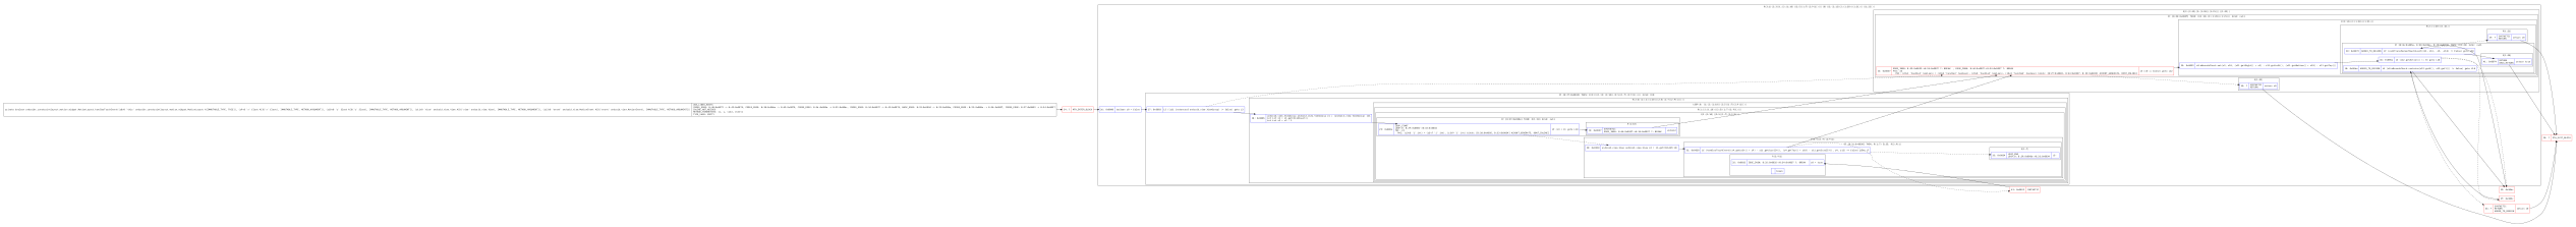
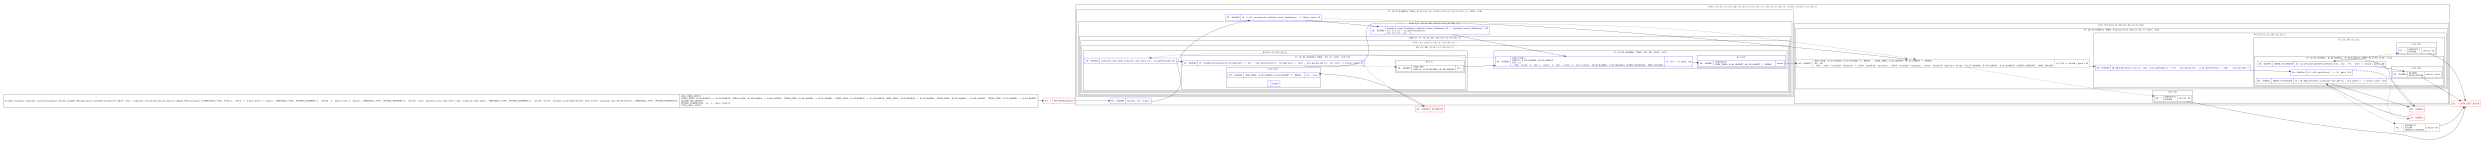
  digraph {
    fontname="IBM Plex Mono"
    rankdir=LR
    node [color=blue fontname="IBM Plex Mono" shape=record]
    edge [fontname="IBM Plex Mono"]
-   n1 [label="{44\:\ 0x0037|SYNTHETIC\lEDGE_INSN: B:44:0x0037\-\>B:34:0x0037 ?: BREAK  \l|android\l}"]
+   n1 [label="{44\:\ 0x0037|SYNTHETIC\lEDGE_INSN: B:44:0x0037\-\>B:34:0x0037 ?: BREAK  \l|break\l}"]
    n2 [label="{29\:\ 0x000e|LOOP_START\lLOOP:0: B:29:0x000e\-\>B:33:0x0034\lPHI: r3 \l  PHI: (r3v8 'i' int) = (r3v7 'i' int), (r3v9 'i' int) binds: [B:28:0x0005, B:33:0x0034] A[DONT_GENERATE, DONT_INLINE]\l|if (r3 \< 0) goto L10\l}"]
    n3 [label="{33\:\ 0x0034|LOOP_END\lLOOP:0: B:29:0x000e\-\>B:33:0x0034\l|r3\-\-\l}"]
    n4 [label="{32\:\ 0x0032|EDGE_INSN: B:32:0x0032\-\>B:34:0x0037 ?: BREAK  \l|r0 = true\l}"]
    n5 [label="{|break\l}"]
    n6 [label="{31\:\ 0x0030|if (handlesTouchEvent((r4.getLeft() + r9) \- r11.getScrollX(), (r4.getTop() + r10) \- r11.getScrollY(), r4, r12) == false) goto L7\l}"]
    n7 [label="{30\:\ 0x0010|android.view.View android.view.View r4 = r1.getChildAt(r3)\l}"]
    n8 [label="{28\:\ 0x0005|android.view.ViewGroup android.view.ViewGroup r1 = (android.view.ViewGroup) r11\lint int r2 = r1.getChildCount()\lint int r3 = r2 \- 1\l}"]
    n9 [label="{27\:\ 0x0003|if ((r11 instanceof android.view.ViewGroup) != false) goto L3\l}"]
    n10 [label="{41\:\ 0x0074|RETURN\lORIG_RETURN\l|return true\l}"]
    n11 [label="{36\:\ 0x005a|if (r12.getAction() != 0) goto L18\l}"]
    n12 [label="{38\:\ 0x006a|ADDED_TO_REGION\l|if (r8.mBoundsCheck.contains(r12.getX(), r12.getY()) != false) goto L18\l}"]
    n13 [label="{40\:\ 0x0072|ADDED_TO_REGION\l|if (callTransformedTouchEvent(r11, r12, \-r9, \-r10) != false) goto L20\l}"]
    n14 [label="{47\:\ ?|SYNTHETIC\lRETURN\l|return r0\l}"]
    n15 [label="{35\:\ 0x0039|r8.mBoundsCheck.set(r9, r10, (r11.getRight() + r9) \- r11.getLeft(), (r11.getBottom() + r10) \- r11.getTop())\l}"]
    n16 [color=red label="{34\:\ 0x0037|EDGE_INSN: B:32:0x0032\-\>B:34:0x0037 ?: BREAK  , EDGE_INSN: B:44:0x0037\-\>B:34:0x0037 ?: BREAK  \lPHI: r0 \l  PHI: (r0v1 'handled' boolean) = (r0v0 'handled' boolean), (r0v0 'handled' boolean), (r0v3 'handled' boolean) binds: [B:27:0x0003, B:44:0x0037, B:32:0x0032] A[DONT_GENERATE, DONT_INLINE]\l|if (r0 == false) goto L12\l}"]
    n17 [label="{45\:\ ?|SYNTHETIC\lRETURN\l|return r0\l}"]
    n18 [label="{26\:\ 0x0000|boolean r0 = false\l}"]
    n19 [color=red label="{43\:\ 0x0032|SYNTHETIC\l}"]
    n20 [color=red label="{25\:\ ?|MTH_EXIT_BLOCK\l}"]
    n21 [color=red label="{37\:\ 0x005c}"]
    n22 [color=red label="{39\:\ 0x006c}"]
    n23 [color=red label="{46\:\ ?|SYNTHETIC\lRETURN\lADDED_TO_REGION\l|return r0\l}"]
    n24 [color=red label="{24\:\ ?|MTH_ENTER_BLOCK\l}"]
    n25 [label="{private boolean androidx.constraintlayout.motion.widget.MotionLayout.handlesTouchEvent((r8v0 'this' androidx.constraintlayout.motion.widget.MotionLayout A[IMMUTABLE_TYPE, THIS]), (r9v0 'x' float A[D('x' float), IMMUTABLE_TYPE, METHOD_ARGUMENT]), (r10v0 'y' float A[D('y' float), IMMUTABLE_TYPE, METHOD_ARGUMENT]), (r11v0 'view' android.view.View A[D('view' android.view.View), IMMUTABLE_TYPE, METHOD_ARGUMENT]), (r12v0 'event' android.view.MotionEvent A[D('event' android.view.MotionEvent), IMMUTABLE_TYPE, METHOD_ARGUMENT]))  | USE_LINES_HINTS\lCROSS_EDGE: B:40:0x0072 \-\> B:42:0x0075, CROSS_EDGE: B:38:0x006a \-\> B:42:0x0075, CROSS_EDGE: B:36:0x005a \-\> B:39:0x006c, CROSS_EDGE: B:34:0x0037 \-\> B:42:0x0075, BACK_EDGE: B:33:0x0034 \-\> B:29:0x000e, CROSS_EDGE: B:29:0x000e \-\> B:34:0x0037, CROSS_EDGE: B:27:0x0003 \-\> B:34:0x0037\lINLINE_NOT_NEEDED\lMETHOD_PARAMETERS: [x, y, view, event]\lTYPE_VARS: EMPTY\l}" color=""]
    subgraph cluster_1 {
      label="R(3:1|(2:3|(1:(2:(1:10)|(2:5|(1:7)(2:9|1)))))(0)|(2:(2:12|(2:(1:20)|(1:21)))|(1:22)))"
      n18
      subgraph cluster_2 {
        label="IF [B:27:0x0003] THEN: R(2:3|(1:(2:(1:10)|(2:5|(1:7)(2:9|1))))) ELSE: R(0)"
        n9
        subgraph cluster_3 {
          label="R(2:3|(1:(2:(1:10)|(2:5|(1:7)(2:9|1)))))"
          n8
          subgraph cluster_4 {
            label="LOOP:0: (1:(2:(1:10)|(2:5|(1:7)(2:9|1))))"
            subgraph cluster_5 {
              label="R(1:(2:(1:10)|(2:5|(1:7)(2:9|1))))"
              subgraph cluster_6 {
                label="R(2:(1:10)|(2:5|(1:7)(2:9|1)))"
                subgraph cluster_7 {
                  label="IF [B:29:0x000e] THEN: R(1:10) ELSE: null"
                  n2
                  subgraph cluster_8 {
                    label="R(1:10)"
                    n1
                  }
                }
                subgraph cluster_9 {
                  label="R(2:5|(1:7)(2:9|1))"
                  n7
                  subgraph cluster_10 {
                    label="IF [B:31:0x0030] THEN: R(1:7) ELSE: R(2:9|1)"
                    n6
                    subgraph cluster_11 {
                      label="R(1:7)"
                      n3
                    }
                    subgraph cluster_12 {
                      label="R(2:9|1)"
                      n4
                      n5
                    }
                  }
                }
              }
            }
          }
        }
        subgraph cluster_13 {
          label="R(0)"
        }
      }
      subgraph cluster_14 {
        label="R(2:(2:12|(2:(1:20)|(1:21)))|(1:22))"
        subgraph cluster_15 {
          label="IF [B:34:0x0037] THEN: R(2:12|(2:(1:20)|(1:21))) ELSE: null"
          n16
          subgraph cluster_16 {
            label="R(2:12|(2:(1:20)|(1:21)))"
            n15
            subgraph cluster_17 {
              label="R(2:(1:20)|(1:21))"
              subgraph cluster_18 {
                label="IF [B:36:0x005a, B:38:0x006a, B:40:0x0072] THEN: R(1:20) ELSE: null"
                n11
                n12
                n13
                subgraph cluster_19 {
                  label="R(1:20)"
                  n10
                }
              }
              subgraph cluster_20 {
                label="R(1:21)"
                n14
              }
            }
          }
        }
        subgraph cluster_21 {
          label="R(1:22)"
          n17
        }
      }
    }
    n1 -> n16
    n2 -> n1
    n2 -> n7 [style=dashed]
+   n3 -> n2
    n6 -> n3 [style=dashed]
    n6 -> n16
    n6 -> n19 [style=dashed]
    n7 -> n6
    n8 -> n2
    n9 -> n8
    n9 -> n16 [style=dashed]
    n10 -> n20
    n11 -> n21 [style=dashed]
    n11 -> n22 [style=dashed]
    n12 -> n22
    n12 -> n23 [style=dashed]
    n13 -> n10
    n13 -> n14 [style=dashed]
    n14 -> n20
    n15 -> n11
    n16 -> n15
    n16 -> n17 [style=dashed]
    n17 -> n20
    n18 -> n9
    n19 -> n4
    n21 -> n12
    n22 -> n13
    n23 -> n20
    n24 -> n18
    n25 -> n24
  }
